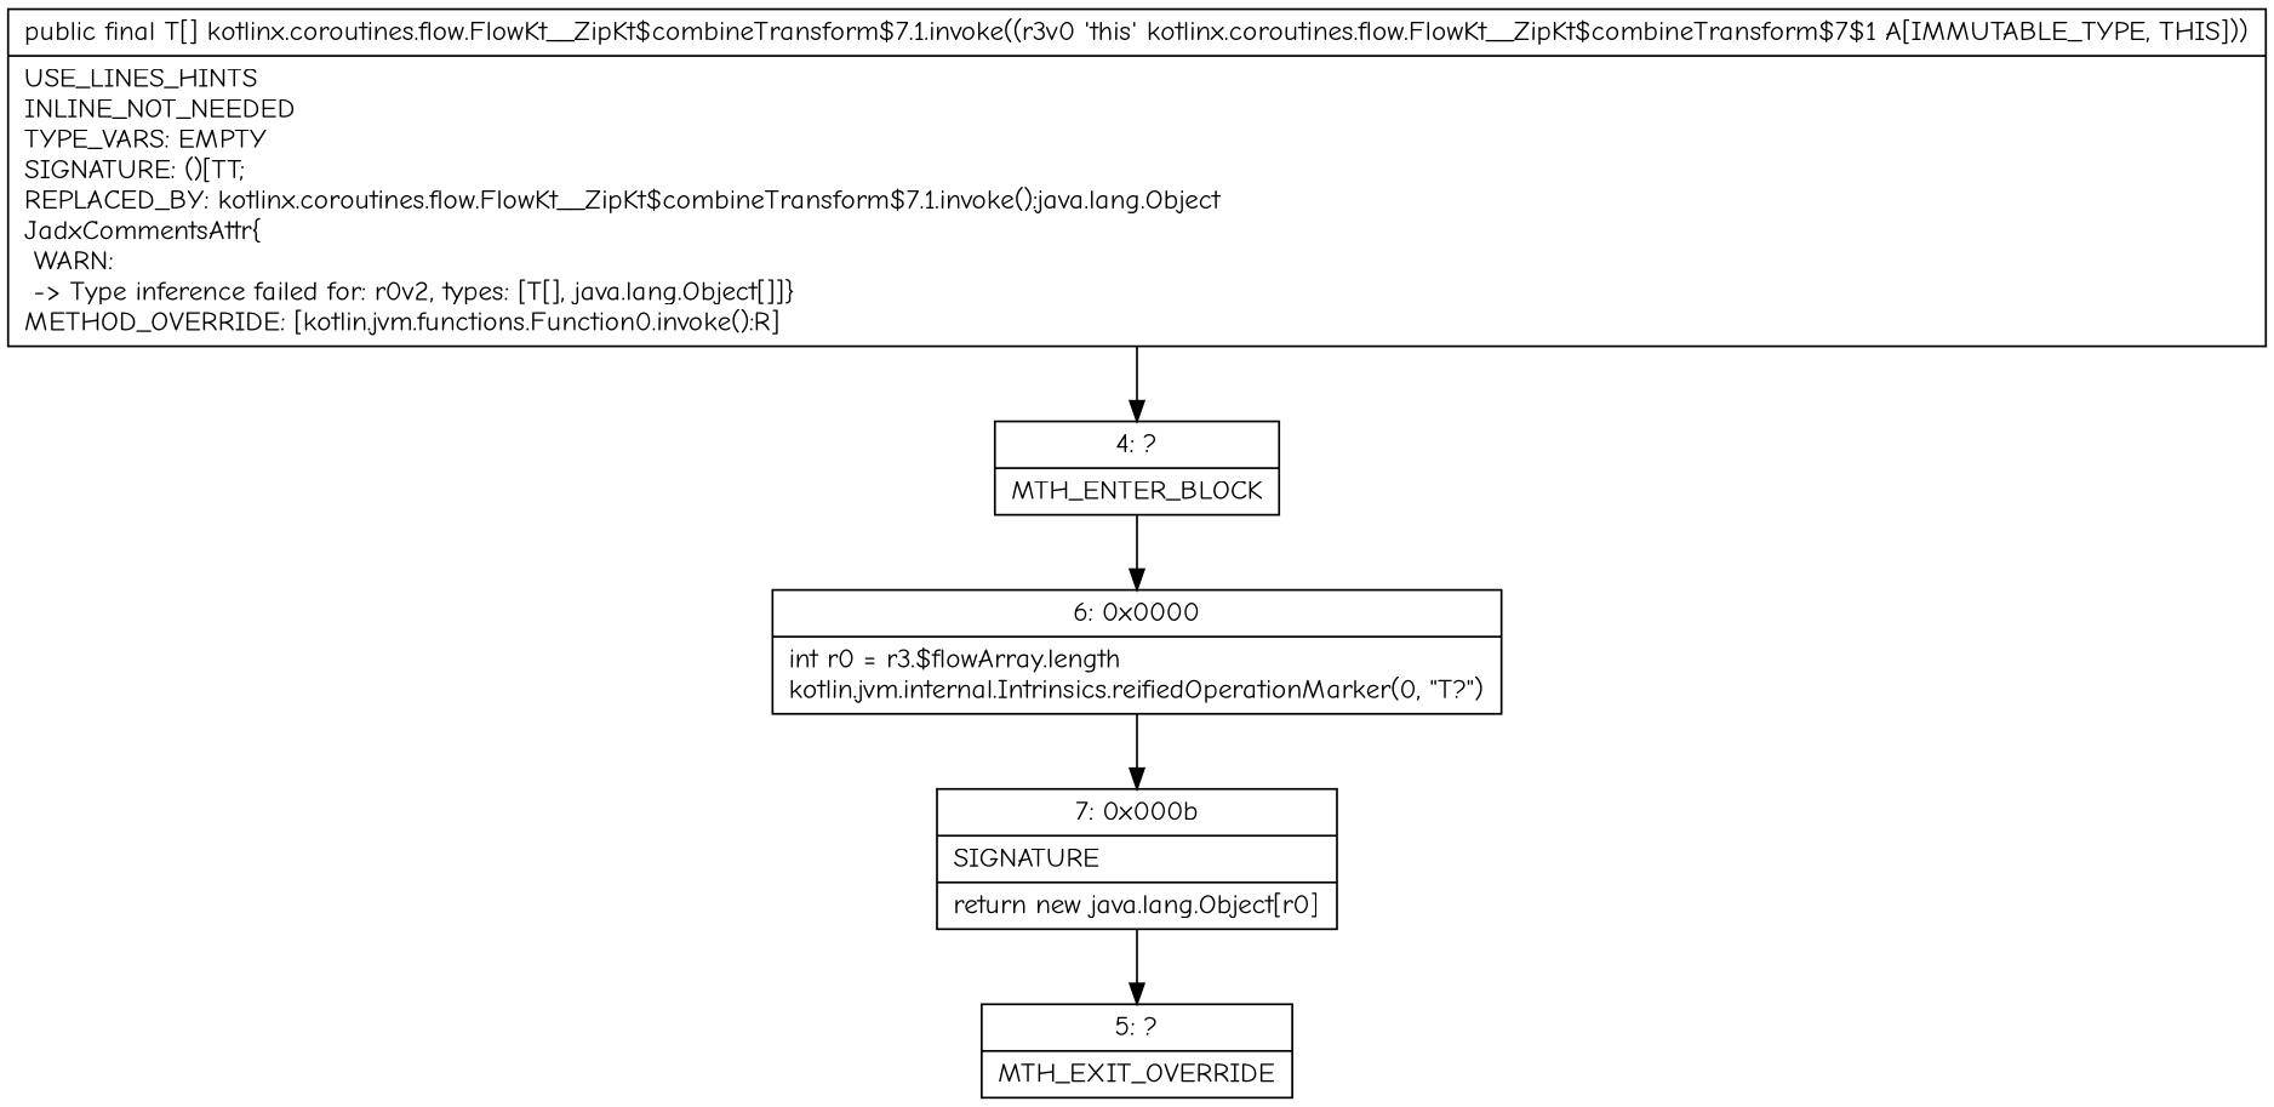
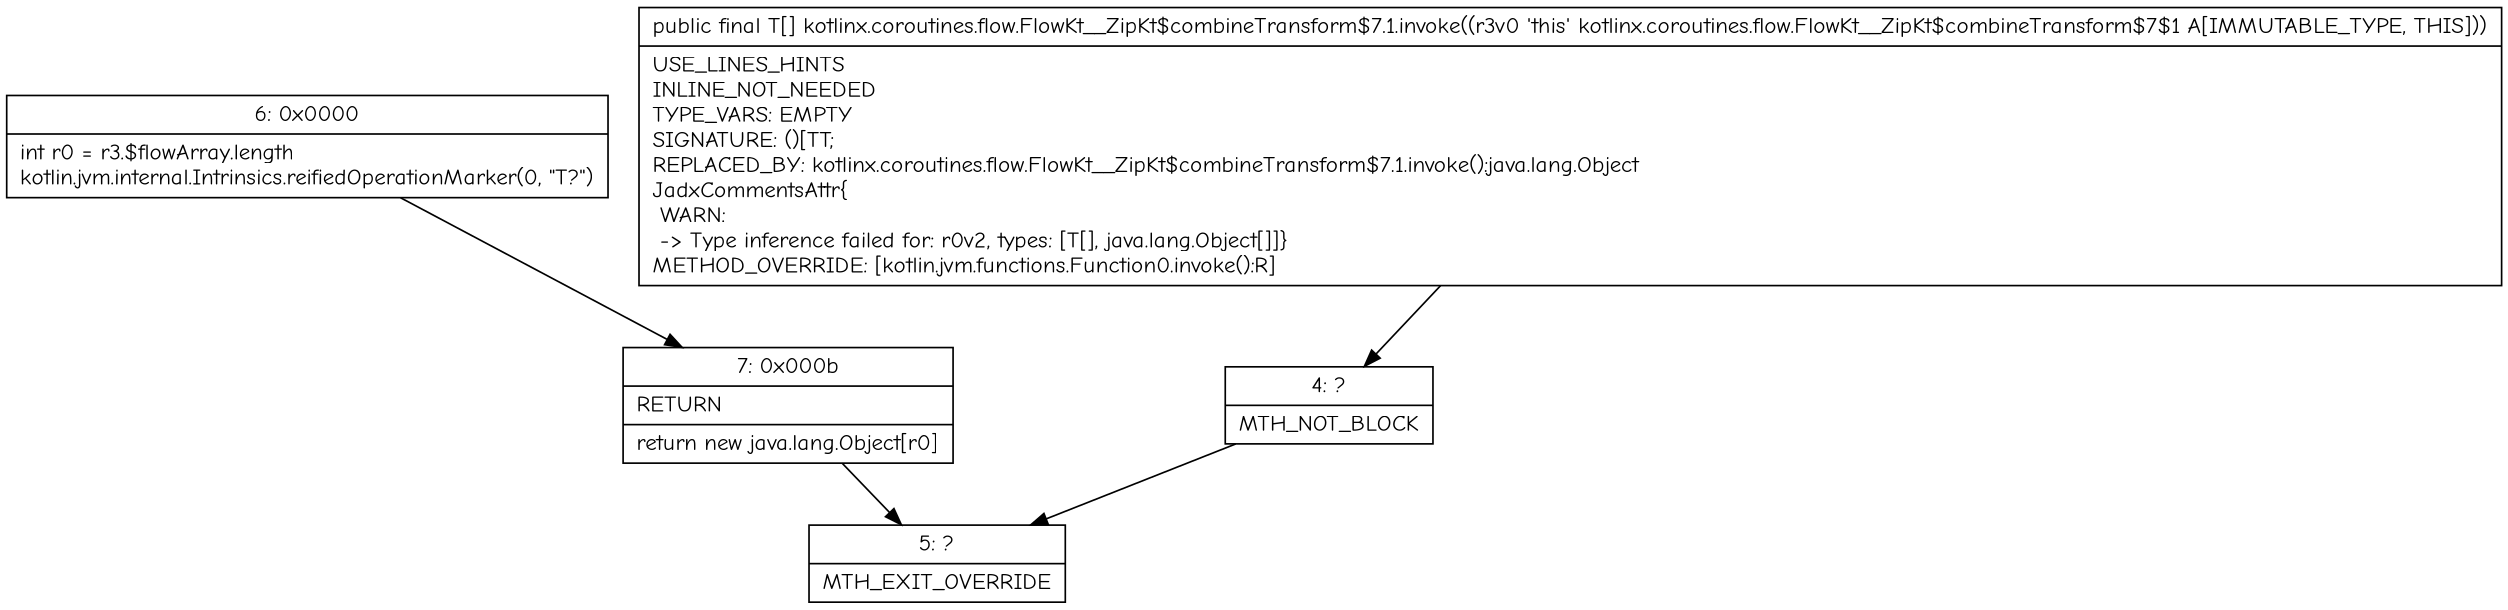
  digraph {
    fontname="Comic Neue"
    node [fontname="Comic Neue" shape=record]
    edge [fontname="Comic Neue"]
-   n1 [label="{4\:\ ?|MTH_ENTER_BLOCK\l}"]
+   n1 [label="{4\:\ ?|MTH_NOT_BLOCK\l}"]
    n2 [label="{6\:\ 0x0000|int r0 = r3.$flowArray.length\lkotlin.jvm.internal.Intrinsics.reifiedOperationMarker(0, \"T?\")\l}"]
-   n3 [label="{7\:\ 0x000b|SIGNATURE\l|return new java.lang.Object[r0]\l}"]
+   n3 [label="{7\:\ 0x000b|RETURN\l|return new java.lang.Object[r0]\l}"]
    n4 [label="{5\:\ ?|MTH_EXIT_OVERRIDE\l}"]
    n5 [label="{public final T[] kotlinx.coroutines.flow.FlowKt__ZipKt$combineTransform$7.1.invoke((r3v0 'this' kotlinx.coroutines.flow.FlowKt__ZipKt$combineTransform$7$1 A[IMMUTABLE_TYPE, THIS]))  | USE_LINES_HINTS\lINLINE_NOT_NEEDED\lTYPE_VARS: EMPTY\lSIGNATURE: ()[TT;\lREPLACED_BY: kotlinx.coroutines.flow.FlowKt__ZipKt$combineTransform$7.1.invoke():java.lang.Object\lJadxCommentsAttr\{\l WARN: \l \-\> Type inference failed for: r0v2, types: [T[], java.lang.Object[]]\}\lMETHOD_OVERRIDE: [kotlin.jvm.functions.Function0.invoke():R]\l}"]
-   n1 -> n2
+   n1 -> n4
    n2 -> n3
    n3 -> n4
    n5 -> n1
  }
